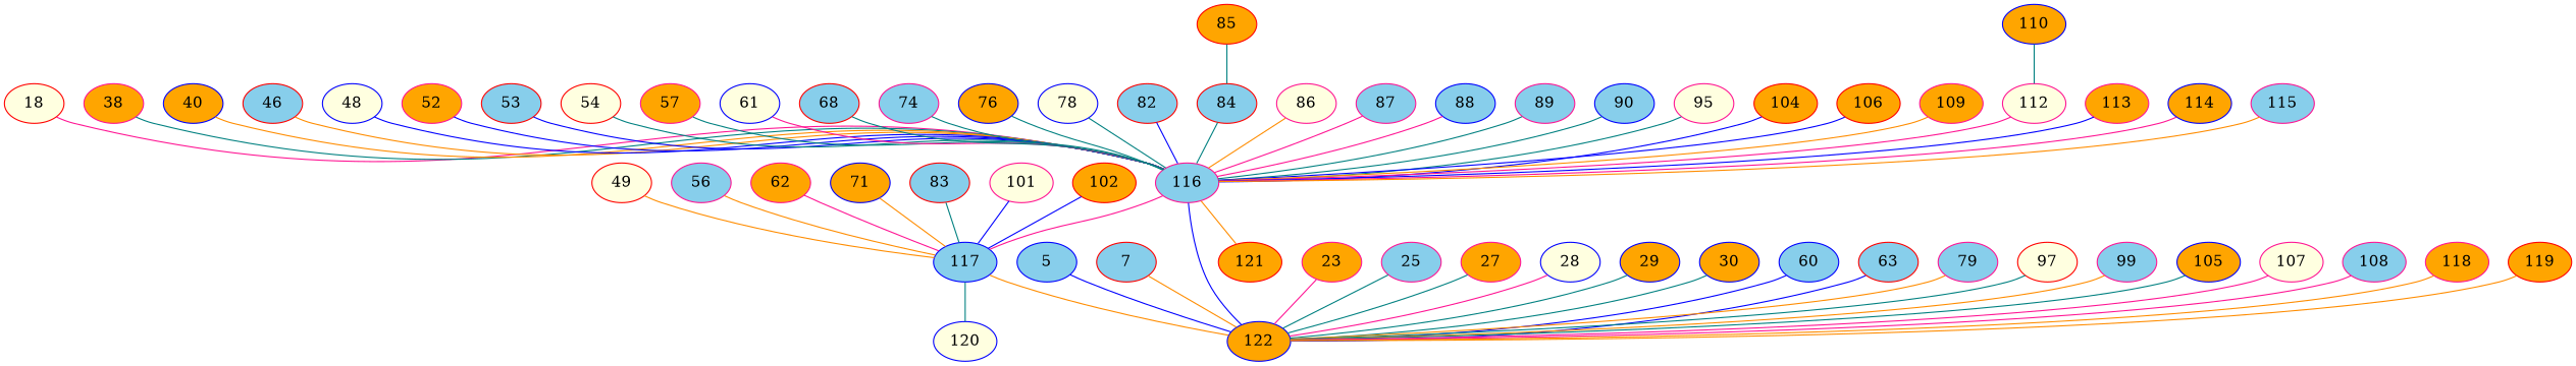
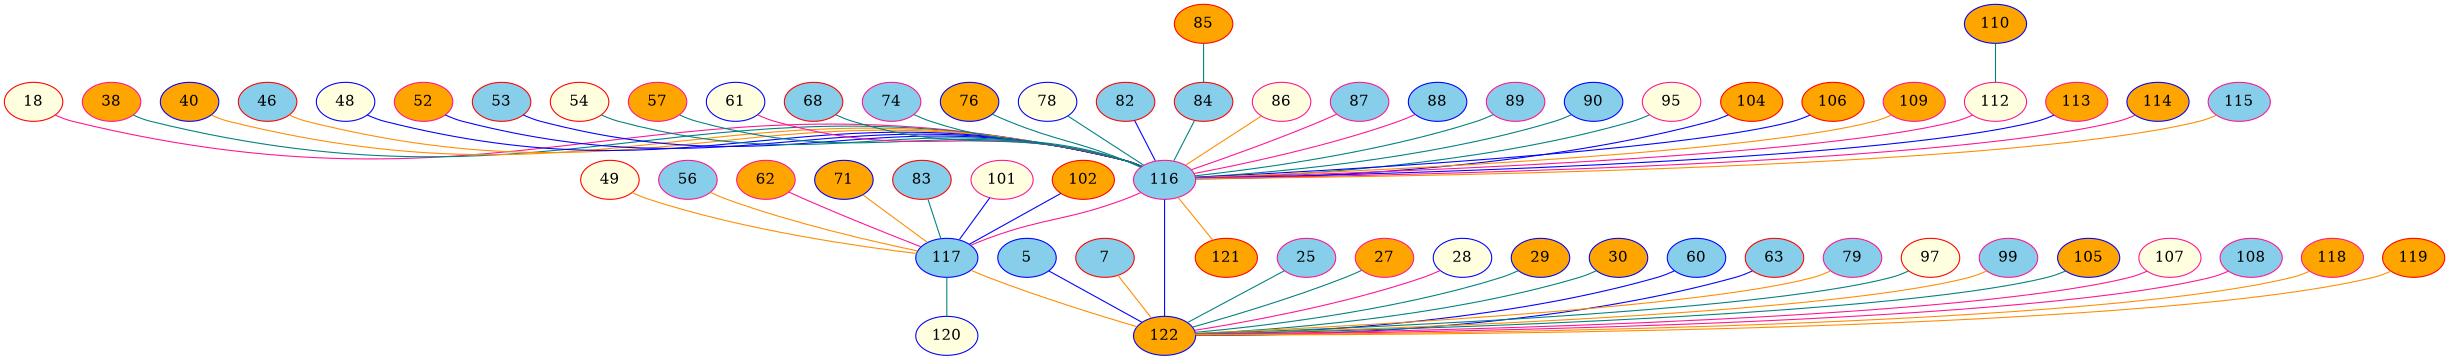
  graph {
    node [color=deeppink fillcolor=orange style=filled]
    edge [color=teal]
    122 [color=blue super="+69+3"]
    5 [color=blue fillcolor=skyblue]
    7 [color=red fillcolor=skyblue]
    116 [fillcolor=skyblue super="+81+64+111"]
    117 [color=blue fillcolor=skyblue super="+36+50+91+80"]
    121 [color=red]
    18 [color=red fillcolor=lightyellow]
-   23
    25 [fillcolor=skyblue]
    27
    28 [color=blue fillcolor=lightyellow]
    29 [color=blue]
    30 [color=blue]
    38
    40 [color=blue]
    46 [color=red fillcolor=skyblue]
    48 [color=blue fillcolor=lightyellow]
    120 [color=blue fillcolor=lightyellow super="+58"]
    49 [color=red fillcolor=lightyellow]
    52
    53 [color=red fillcolor=skyblue]
    54 [color=red fillcolor=lightyellow]
    56 [fillcolor=skyblue]
    57
    60 [color=blue fillcolor=skyblue super="+39"]
    61 [color=blue fillcolor=lightyellow]
    62
    63 [color=red fillcolor=skyblue]
    68 [color=red fillcolor=skyblue super="+51"]
    71 [color=blue]
    74 [fillcolor=skyblue]
    76 [color=blue super="+47+55"]
    78 [color=blue fillcolor=lightyellow]
    79 [fillcolor=skyblue]
    82 [color=red fillcolor=skyblue]
    83 [color=red fillcolor=skyblue]
    84 [color=red fillcolor=skyblue]
    85 [color=red]
    86 [fillcolor=lightyellow]
    87 [fillcolor=skyblue super="+21"]
    88 [color=blue fillcolor=skyblue]
    89 [fillcolor=skyblue]
    90 [color=blue fillcolor=skyblue]
    95 [fillcolor=lightyellow]
    97 [color=red fillcolor=lightyellow super="+59"]
    99 [fillcolor=skyblue super="+67"]
    101 [fillcolor=lightyellow]
    102 [color=red super="+45"]
    104 [color=red]
    105 [color=blue]
    106 [color=red]
    107 [fillcolor=lightyellow super="+10"]
    108 [fillcolor=skyblue]
    109 [super="+103"]
    112 [fillcolor=lightyellow super="+22+33+42+92+96"]
    110 [color=blue]
    113
    114 [color=blue super="+19+44"]
    115 [fillcolor=skyblue super="+72"]
    118 [super="+94"]
    119 [color=red super="+41"]
    5 -- 122 [color=blue]
    7 -- 122 [color=darkorange]
    116 -- 122 [color=blue weight=9]
    116 -- 117 [color=deeppink]
    116 -- 121 [color=darkorange]
    117 -- 122 [color=darkorange weight=5]
    117 -- 120
    18 -- 116 [color=deeppink]
-   23 -- 122 [color=deeppink]
    25 -- 122
    27 -- 122
    28 -- 122 [color=deeppink]
    29 -- 122
    30 -- 122
    38 -- 116
    40 -- 116 [color=darkorange]
    46 -- 116 [color=darkorange]
    48 -- 116 [color=blue]
    49 -- 117 [color=darkorange]
    52 -- 116 [color=blue]
    53 -- 116 [color=blue]
    54 -- 116
    56 -- 117 [color=darkorange]
    57 -- 116
    60 -- 122 [color=blue]
    61 -- 116 [color=deeppink]
    62 -- 117 [color=deeppink]
    63 -- 122 [color=blue]
    68 -- 116
    71 -- 117 [color=darkorange]
    74 -- 116
    76 -- 116
    78 -- 116
    79 -- 122 [color=darkorange]
    82 -- 116 [color=blue]
    83 -- 117
    84 -- 116
    85 -- 84
    86 -- 116 [color=darkorange]
    87 -- 116 [color=deeppink]
    88 -- 116 [color=deeppink]
    89 -- 116
    90 -- 116
    95 -- 116
    97 -- 122
    99 -- 122 [color=darkorange]
    101 -- 117 [color=blue]
    102 -- 117 [color=blue]
    104 -- 116 [color=blue]
    105 -- 122
    106 -- 116 [color=blue]
    107 -- 122 [color=deeppink]
    108 -- 122 [color=deeppink]
    109 -- 116 [color=darkorange]
    112 -- 116 [color=deeppink]
    110 -- 112
    113 -- 116 [color=blue]
    114 -- 116 [color=deeppink weight=2]
    115 -- 116 [color=darkorange]
    118 -- 122 [color=darkorange]
    119 -- 122 [color=darkorange]
  }
